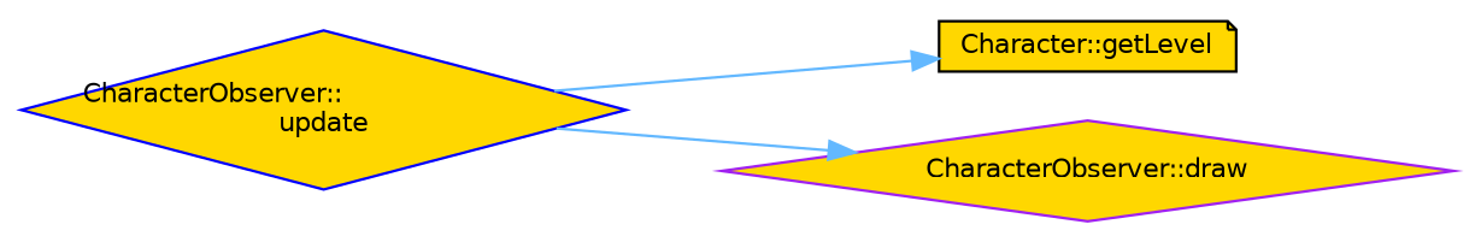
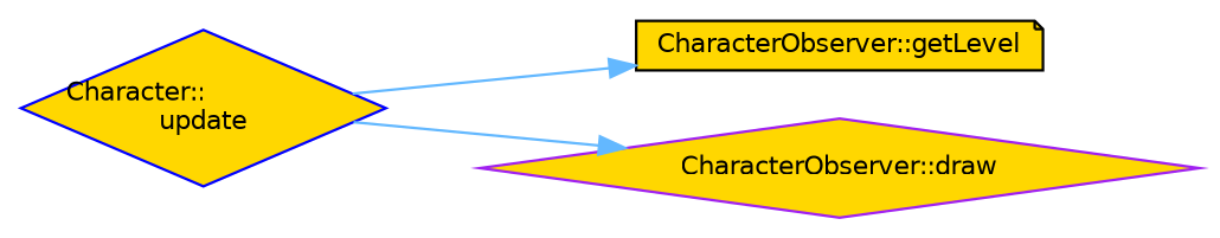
  digraph {
    rankdir=RL
    node [fillcolor=gold fontname=Helvetica fontsize=10 shape=diamond style=filled]
    edge [color=steelblue1 dir=back fontname=Helvetica fontsize=10 labelfontname=Helvetica labelfontsize=10 style=solid]
-   n1 [color=black fontcolor=black height=0.2 label="Character::getLevel" shape=note width=0.4]
-   n2 [color=blue height=0.2 label="CharacterObserver::\lupdate" width=0.4]
+   n1 [color=black fontcolor=black height=0.2 label="CharacterObserver::getLevel" shape=note width=0.4]
+   n2 [color=blue height=0.2 label="Character::\lupdate" width=0.4]
    n3 [color=purple height=0.2 label="CharacterObserver::draw" width=0.4]
    n1 -> n2
    n3 -> n2
  }
